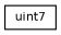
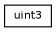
  digraph {
    rankdir=LR
-   n1 [color=black fillcolor=white fontname=Helvetica fontsize=10 height=0.2 label=uint7 shape=record style=filled width=0.4]
+   n1 [color=black fillcolor=white fontname=Helvetica fontsize=10 height=0.2 label=uint3 shape=record style=filled width=0.4]
  }
